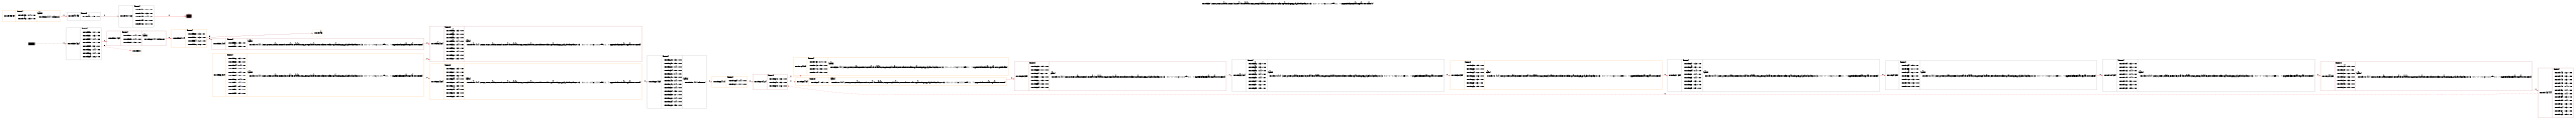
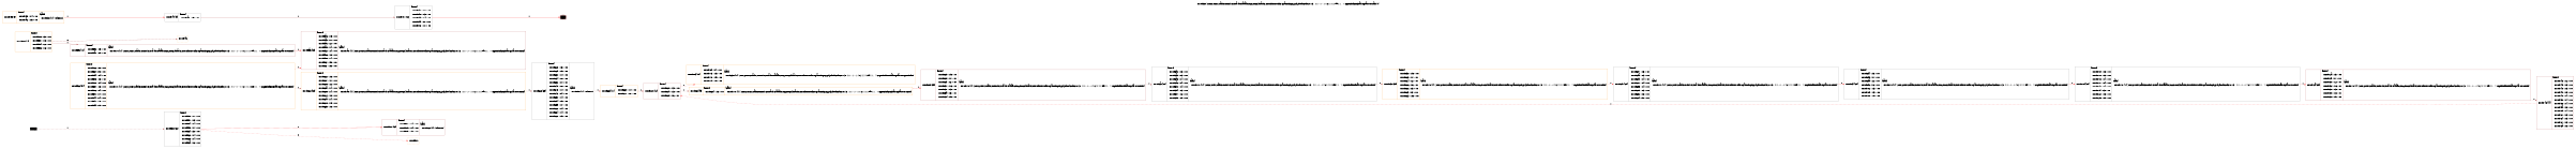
  digraph {
    label="0x109550 (/mnt/c/Users/mathe/OneDrive/Área de Trabalho/TCC/POCII/binaries/extr_The-Art-Of-Programming-By-Julyebookcodec10.1.3：教你一步一步用c语言实现sift算法、下.c_getPixelBI_Final-regular.out::main(0))"
    labelloc=t
    rankdir=LR
    node [color=darkorange shape=record]
    edge [color=red style=dashed]
    Entry [color=gray40 fillcolor=black height=0.3 shape=box style=filled width=0.3]
    n2 [color=gray40 label="{\n     0x109550 [32]\l\n     | [instrs]\l\n     &nbsp;&nbsp;0x109550 \<+1\>: ???\l\n     &nbsp;&nbsp;0x109551 \<+3\>: ???\l\n     &nbsp;&nbsp;0x109554 \<+4\>: ???\l\n     &nbsp;&nbsp;0x109558 \<+7\>: ???\l\n     &nbsp;&nbsp;0x10955f \<+3\>: ???\l\n     &nbsp;&nbsp;0x109562 \<+4\>: ???\l\n     &nbsp;&nbsp;0x109566 \<+4\>: ???\l\n     &nbsp;&nbsp;0x10956a \<+6\>: ???\l\n  }"]
    n3 [color=brown label="{\n     0x109581 [13]\l\n     | [instrs]\l\n     &nbsp;&nbsp;0x109581 \<+4\>: ???\l\n     &nbsp;&nbsp;0x109585 \<+4\>: ???\l\n     &nbsp;&nbsp;0x109589 \<+5\>: ???\l\n     | [calls]\l\n     &nbsp;&nbsp;0x109060 \{1\} (unknown)\l\n  }"]
    n4 [label="{\n     0x109570\l\n  }" style=dashed]
    n5 [label="{\n     0x10958e [14]\l\n     | [instrs]\l\n     &nbsp;&nbsp;0x10958e \<+3\>: ???\l\n     &nbsp;&nbsp;0x109591 \<+3\>: ???\l\n     &nbsp;&nbsp;0x109594 \<+2\>: ???\l\n     &nbsp;&nbsp;0x109596 \<+6\>: ???\l\n  }"]
    n6 [label="{\n     0x1097ac\l\n  }" style=dashed]
    n7 [color=brown label="{\n     0x10959c [10]\l\n     | [instrs]\l\n     &nbsp;&nbsp;0x10959c \<+5\>: ???\l\n     &nbsp;&nbsp;0x1095a1 \<+5\>: ???\l\n     | [calls]\l\n     &nbsp;&nbsp;0x109170 \{1\} (/mnt/c/Users/mathe/OneDrive/Área de Trabalho/TCC/POCII/binaries/extr_The-Art-Of-Programming-By-Julyebookcodec10.1.3：教你一步一步用c语言实现sift算法、下.c_getPixelBI_Final-regular.out::next_i)\l\n  }"]
    n8 [color=brown label="{\n     0x1095a6 [38]\l\n     | [instrs]\l\n     &nbsp;&nbsp;0x1095a6 \<+5\>: ???\l\n     &nbsp;&nbsp;0x1095ab \<+1\>: ???\l\n     &nbsp;&nbsp;0x1095ac \<+2\>: ???\l\n     &nbsp;&nbsp;0x1095ae \<+4\>: ???\l\n     &nbsp;&nbsp;0x1095b2 \<+4\>: ???\l\n     &nbsp;&nbsp;0x1095b6 \<+8\>: ???\l\n     &nbsp;&nbsp;0x1095be \<+4\>: ???\l\n     &nbsp;&nbsp;0x1095c2 \<+5\>: ???\l\n     &nbsp;&nbsp;0x1095c7 \<+5\>: ???\l\n     | [calls]\l\n     &nbsp;&nbsp;0x1091a0 \{1\} (/mnt/c/Users/mathe/OneDrive/Área de Trabalho/TCC/POCII/binaries/extr_The-Art-Of-Programming-By-Julyebookcodec10.1.3：教你一步一步用c语言实现sift算法、下.c_getPixelBI_Final-regular.out::next_f)\l\n  }"]
    Exit [color=brown fillcolor=black height=0.3 peripheries=2 shape=cylinder style=filled width=0.3]
    n10 [label="{\n     0x1095cc [54]\l\n     | [instrs]\l\n     &nbsp;&nbsp;0x1095cc \<+3\>: ???\l\n     &nbsp;&nbsp;0x1095cf \<+5\>: ???\l\n     &nbsp;&nbsp;0x1095d4 \<+4\>: ???\l\n     &nbsp;&nbsp;0x1095d8 \<+8\>: ???\l\n     &nbsp;&nbsp;0x1095e0 \<+4\>: ???\l\n     &nbsp;&nbsp;0x1095e4 \<+8\>: ???\l\n     &nbsp;&nbsp;0x1095ec \<+4\>: ???\l\n     &nbsp;&nbsp;0x1095f0 \<+4\>: ???\l\n     &nbsp;&nbsp;0x1095f4 \<+4\>: ???\l\n     &nbsp;&nbsp;0x1095f8 \<+5\>: ???\l\n     &nbsp;&nbsp;0x1095fd \<+5\>: ???\l\n     | [calls]\l\n     &nbsp;&nbsp;0x109170 \{1\} (/mnt/c/Users/mathe/OneDrive/Área de Trabalho/TCC/POCII/binaries/extr_The-Art-Of-Programming-By-Julyebookcodec10.1.3：教你一步一步用c语言实现sift算法、下.c_getPixelBI_Final-regular.out::next_i)\l\n  }"]
    n11 [label="{\n     0x109602 [38]\l\n     | [instrs]\l\n     &nbsp;&nbsp;0x109602 \<+5\>: ???\l\n     &nbsp;&nbsp;0x109607 \<+1\>: ???\l\n     &nbsp;&nbsp;0x109608 \<+2\>: ???\l\n     &nbsp;&nbsp;0x10960a \<+4\>: ???\l\n     &nbsp;&nbsp;0x10960e \<+4\>: ???\l\n     &nbsp;&nbsp;0x109612 \<+8\>: ???\l\n     &nbsp;&nbsp;0x10961a \<+4\>: ???\l\n     &nbsp;&nbsp;0x10961e \<+5\>: ???\l\n     &nbsp;&nbsp;0x109623 \<+5\>: ???\l\n     | [calls]\l\n     &nbsp;&nbsp;0x1091a0 \{1\} (/mnt/c/Users/mathe/OneDrive/Área de Trabalho/TCC/POCII/binaries/extr_The-Art-Of-Programming-By-Julyebookcodec10.1.3：教你一步一步用c语言实现sift算法、下.c_getPixelBI_Final-regular.out::next_f)\l\n  }"]
    n12 [color=gray40 label="{\n     0x109628 [69]\l\n     | [instrs]\l\n     &nbsp;&nbsp;0x109628 \<+3\>: ???\l\n     &nbsp;&nbsp;0x10962b \<+5\>: ???\l\n     &nbsp;&nbsp;0x109630 \<+4\>: ???\l\n     &nbsp;&nbsp;0x109634 \<+8\>: ???\l\n     &nbsp;&nbsp;0x10963c \<+4\>: ???\l\n     &nbsp;&nbsp;0x109640 \<+8\>: ???\l\n     &nbsp;&nbsp;0x109648 \<+4\>: ???\l\n     &nbsp;&nbsp;0x10964c \<+4\>: ???\l\n     &nbsp;&nbsp;0x109650 \<+4\>: ???\l\n     &nbsp;&nbsp;0x109654 \<+5\>: ???\l\n     &nbsp;&nbsp;0x109659 \<+7\>: ???\l\n     &nbsp;&nbsp;0x109660 \<+4\>: ???\l\n     &nbsp;&nbsp;0x109664 \<+4\>: ???\l\n     &nbsp;&nbsp;0x109668 \<+5\>: ???\l\n     | [calls]\l\n     &nbsp;&nbsp;0x109050 \{1\} (unknown)\l\n  }"]
    n13 [label="{\n     0x10966d [11]\l\n     | [instrs]\l\n     &nbsp;&nbsp;0x10966d \<+4\>: ???\l\n     &nbsp;&nbsp;0x109671 \<+7\>: ???\l\n  }"]
    n14 [color=brown label="{\n     0x109678 [12]\l\n     | [instrs]\l\n     &nbsp;&nbsp;0x109678 \<+3\>: ???\l\n     &nbsp;&nbsp;0x10967b \<+3\>: ???\l\n     &nbsp;&nbsp;0x10967e \<+6\>: ???\l\n  }"]
    n15 [label="{\n     0x10976f [19]\l\n     | [instrs]\l\n     &nbsp;&nbsp;0x10976f \<+4\>: ???\l\n     &nbsp;&nbsp;0x109773 \<+5\>: ???\l\n     &nbsp;&nbsp;0x109778 \<+5\>: ???\l\n     &nbsp;&nbsp;0x10977d \<+5\>: ???\l\n     | [calls]\l\n     &nbsp;&nbsp;0x109230 \{1\} (/mnt/c/Users/mathe/OneDrive/Área de Trabalho/TCC/POCII/binaries/extr_The-Art-Of-Programming-By-Julyebookcodec10.1.3：教你一步一步用c语言实现sift算法、下.c_getPixelBI_Final-regular.out::getPixelBI)\l\n  }"]
    n16 [label="{\n     0x109684 [5]\l\n     | [instrs]\l\n     &nbsp;&nbsp;0x109684 \<+5\>: ???\l\n     | [calls]\l\n     &nbsp;&nbsp;0x109170 \{1\} (/mnt/c/Users/mathe/OneDrive/Área de Trabalho/TCC/POCII/binaries/extr_The-Art-Of-Programming-By-Julyebookcodec10.1.3：教你一步一步用c语言实现sift算法、下.c_getPixelBI_Final-regular.out::next_i)\l\n  }"]
    n17 [color=brown label="{\n     0x109689 [25]\l\n     | [instrs]\l\n     &nbsp;&nbsp;0x109689 \<+5\>: ???\l\n     &nbsp;&nbsp;0x10968e \<+1\>: ???\l\n     &nbsp;&nbsp;0x10968f \<+2\>: ???\l\n     &nbsp;&nbsp;0x109691 \<+6\>: ???\l\n     &nbsp;&nbsp;0x109697 \<+3\>: ???\l\n     &nbsp;&nbsp;0x10969a \<+3\>: ???\l\n     &nbsp;&nbsp;0x10969d \<+5\>: ???\l\n     | [calls]\l\n     &nbsp;&nbsp;0x109170 \{1\} (/mnt/c/Users/mathe/OneDrive/Área de Trabalho/TCC/POCII/binaries/extr_The-Art-Of-Programming-By-Julyebookcodec10.1.3：教你一步一步用c语言实现sift算法、下.c_getPixelBI_Final-regular.out::next_i)\l\n  }"]
    n18 [color=gray40 label="{\n     0x1096a2 [28]\l\n     | [instrs]\l\n     &nbsp;&nbsp;0x1096a2 \<+3\>: ???\l\n     &nbsp;&nbsp;0x1096a5 \<+3\>: ???\l\n     &nbsp;&nbsp;0x1096a8 \<+4\>: ???\l\n     &nbsp;&nbsp;0x1096ac \<+4\>: ???\l\n     &nbsp;&nbsp;0x1096b0 \<+4\>: ???\l\n     &nbsp;&nbsp;0x1096b4 \<+3\>: ???\l\n     &nbsp;&nbsp;0x1096b7 \<+2\>: ???\l\n     &nbsp;&nbsp;0x1096b9 \<+5\>: ???\l\n     | [calls]\l\n     &nbsp;&nbsp;0x109170 \{1\} (/mnt/c/Users/mathe/OneDrive/Área de Trabalho/TCC/POCII/binaries/extr_The-Art-Of-Programming-By-Julyebookcodec10.1.3：教你一步一步用c语言实现sift算法、下.c_getPixelBI_Final-regular.out::next_i)\l\n  }"]
    n19 [label="{\n     0x1096be [25]\l\n     | [instrs]\l\n     &nbsp;&nbsp;0x1096be \<+5\>: ???\l\n     &nbsp;&nbsp;0x1096c3 \<+1\>: ???\l\n     &nbsp;&nbsp;0x1096c4 \<+2\>: ???\l\n     &nbsp;&nbsp;0x1096c6 \<+6\>: ???\l\n     &nbsp;&nbsp;0x1096cc \<+3\>: ???\l\n     &nbsp;&nbsp;0x1096cf \<+3\>: ???\l\n     &nbsp;&nbsp;0x1096d2 \<+5\>: ???\l\n     | [calls]\l\n     &nbsp;&nbsp;0x109170 \{1\} (/mnt/c/Users/mathe/OneDrive/Área de Trabalho/TCC/POCII/binaries/extr_The-Art-Of-Programming-By-Julyebookcodec10.1.3：教你一步一步用c语言实现sift算法、下.c_getPixelBI_Final-regular.out::next_i)\l\n  }"]
    n20 [color=gray40 label="{\n     0x1096d7 [29]\l\n     | [instrs]\l\n     &nbsp;&nbsp;0x1096d7 \<+3\>: ???\l\n     &nbsp;&nbsp;0x1096da \<+3\>: ???\l\n     &nbsp;&nbsp;0x1096dd \<+4\>: ???\l\n     &nbsp;&nbsp;0x1096e1 \<+4\>: ???\l\n     &nbsp;&nbsp;0x1096e5 \<+4\>: ???\l\n     &nbsp;&nbsp;0x1096e9 \<+3\>: ???\l\n     &nbsp;&nbsp;0x1096ec \<+3\>: ???\l\n     &nbsp;&nbsp;0x1096ef \<+5\>: ???\l\n     | [calls]\l\n     &nbsp;&nbsp;0x109170 \{1\} (/mnt/c/Users/mathe/OneDrive/Área de Trabalho/TCC/POCII/binaries/extr_The-Art-Of-Programming-By-Julyebookcodec10.1.3：教你一步一步用c语言实现sift算法、下.c_getPixelBI_Final-regular.out::next_i)\l\n  }"]
    n21 [color=gray40 label="{\n     0x1096f4 [25]\l\n     | [instrs]\l\n     &nbsp;&nbsp;0x1096f4 \<+5\>: ???\l\n     &nbsp;&nbsp;0x1096f9 \<+1\>: ???\l\n     &nbsp;&nbsp;0x1096fa \<+2\>: ???\l\n     &nbsp;&nbsp;0x1096fc \<+6\>: ???\l\n     &nbsp;&nbsp;0x109702 \<+3\>: ???\l\n     &nbsp;&nbsp;0x109705 \<+3\>: ???\l\n     &nbsp;&nbsp;0x109708 \<+5\>: ???\l\n     | [calls]\l\n     &nbsp;&nbsp;0x109170 \{1\} (/mnt/c/Users/mathe/OneDrive/Área de Trabalho/TCC/POCII/binaries/extr_The-Art-Of-Programming-By-Julyebookcodec10.1.3：教你一步一步用c语言实现sift算法、下.c_getPixelBI_Final-regular.out::next_i)\l\n  }"]
    n22 [color=gray40 label="{\n     0x10970d [29]\l\n     | [instrs]\l\n     &nbsp;&nbsp;0x10970d \<+3\>: ???\l\n     &nbsp;&nbsp;0x109710 \<+3\>: ???\l\n     &nbsp;&nbsp;0x109713 \<+4\>: ???\l\n     &nbsp;&nbsp;0x109717 \<+4\>: ???\l\n     &nbsp;&nbsp;0x10971b \<+4\>: ???\l\n     &nbsp;&nbsp;0x10971f \<+3\>: ???\l\n     &nbsp;&nbsp;0x109722 \<+3\>: ???\l\n     &nbsp;&nbsp;0x109725 \<+5\>: ???\l\n     | [calls]\l\n     &nbsp;&nbsp;0x109170 \{1\} (/mnt/c/Users/mathe/OneDrive/Área de Trabalho/TCC/POCII/binaries/extr_The-Art-Of-Programming-By-Julyebookcodec10.1.3：教你一步一步用c语言实现sift算法、下.c_getPixelBI_Final-regular.out::next_i)\l\n  }"]
    n23 [color=brown label="{\n     0x10972a [25]\l\n     | [instrs]\l\n     &nbsp;&nbsp;0x10972a \<+5\>: ???\l\n     &nbsp;&nbsp;0x10972f \<+1\>: ???\l\n     &nbsp;&nbsp;0x109730 \<+2\>: ???\l\n     &nbsp;&nbsp;0x109732 \<+6\>: ???\l\n     &nbsp;&nbsp;0x109738 \<+3\>: ???\l\n     &nbsp;&nbsp;0x10973b \<+3\>: ???\l\n     &nbsp;&nbsp;0x10973e \<+5\>: ???\l\n     | [calls]\l\n     &nbsp;&nbsp;0x109170 \{1\} (/mnt/c/Users/mathe/OneDrive/Área de Trabalho/TCC/POCII/binaries/extr_The-Art-Of-Programming-By-Julyebookcodec10.1.3：教你一步一步用c语言实现sift算法、下.c_getPixelBI_Final-regular.out::next_i)\l\n  }"]
    n24 [color=brown label="{\n     0x109743 [44]\l\n     | [instrs]\l\n     &nbsp;&nbsp;0x109743 \<+2\>: ???\l\n     &nbsp;&nbsp;0x109745 \<+3\>: ???\l\n     &nbsp;&nbsp;0x109748 \<+3\>: ???\l\n     &nbsp;&nbsp;0x10974b \<+3\>: ???\l\n     &nbsp;&nbsp;0x10974e \<+4\>: ???\l\n     &nbsp;&nbsp;0x109752 \<+4\>: ???\l\n     &nbsp;&nbsp;0x109756 \<+4\>: ???\l\n     &nbsp;&nbsp;0x10975a \<+3\>: ???\l\n     &nbsp;&nbsp;0x10975d \<+4\>: ???\l\n     &nbsp;&nbsp;0x109761 \<+3\>: ???\l\n     &nbsp;&nbsp;0x109764 \<+3\>: ???\l\n     &nbsp;&nbsp;0x109767 \<+3\>: ???\l\n     &nbsp;&nbsp;0x10976a \<+5\>: ???\l\n  }"]
    n25 [label="{\n     0x10979e [9]\l\n     | [instrs]\l\n     &nbsp;&nbsp;0x10979e \<+4\>: ???\l\n     &nbsp;&nbsp;0x1097a2 \<+5\>: ???\l\n     | [calls]\l\n     &nbsp;&nbsp;0x109030 \{1\} (unknown)\l\n  }"]
    n26 [color=gray40 label="{\n     0x1097a7 [5]\l\n     | [instrs]\l\n     &nbsp;&nbsp;0x1097a7 \<+5\>: ???\l\n  }"]
    n27 [color=gray40 label="{\n     0x1097b1 [16]\l\n     | [instrs]\l\n     &nbsp;&nbsp;0x1097b1 \<+7\>: ???\l\n     &nbsp;&nbsp;0x1097b8 \<+3\>: ???\l\n     &nbsp;&nbsp;0x1097bb \<+4\>: ???\l\n     &nbsp;&nbsp;0x1097bf \<+1\>: ???\l\n     &nbsp;&nbsp;0x1097c0 \<+1\>: ???\l\n  }"]
    Entry -> n2 [color=brown label=" 1"]
    n2 -> n3 [label=" 1" style=solid]
    n2 -> n4 [label=" 0"]
-   n3 -> n5 [label=" 1" style=solid]
    n5 -> n6 [color=brown label=" 0" style=solid]
    n5 -> n7 [color=brown label=" 1" style=solid]
    n7 -> n8 [label=" 1" style=solid]
    n10 -> n8 [label=" 1"]
    n10 -> n11 [color=brown label=" 1"]
    n11 -> n12 [color=brown label=" 1"]
    n12 -> n13 [color=brown label=" 1"]
    n13 -> n14 [color=brown label=" 1" style=solid]
    n14 -> n15 [label=" 1"]
    n14 -> n16 [color=brown label=" 1"]
    n16 -> n17 [label=" 1" style=solid]
    n17 -> n18 [color=brown label=" 1"]
    n18 -> n19 [color=brown label=" 1"]
    n19 -> n20 [label=" 1"]
    n20 -> n21 [label=" 1" style=solid]
    n21 -> n22 [label=" 1" style=solid]
    n22 -> n23 [label=" 1"]
    n23 -> n24 [color=brown label=" 1"]
    n24 -> n14 [label=" 1"]
    n25 -> n26 [label=" 1" style=solid]
    n26 -> n27 [color=brown label=" 1" style=solid]
    n27 -> Exit [label=" 1" style=solid]
  }
